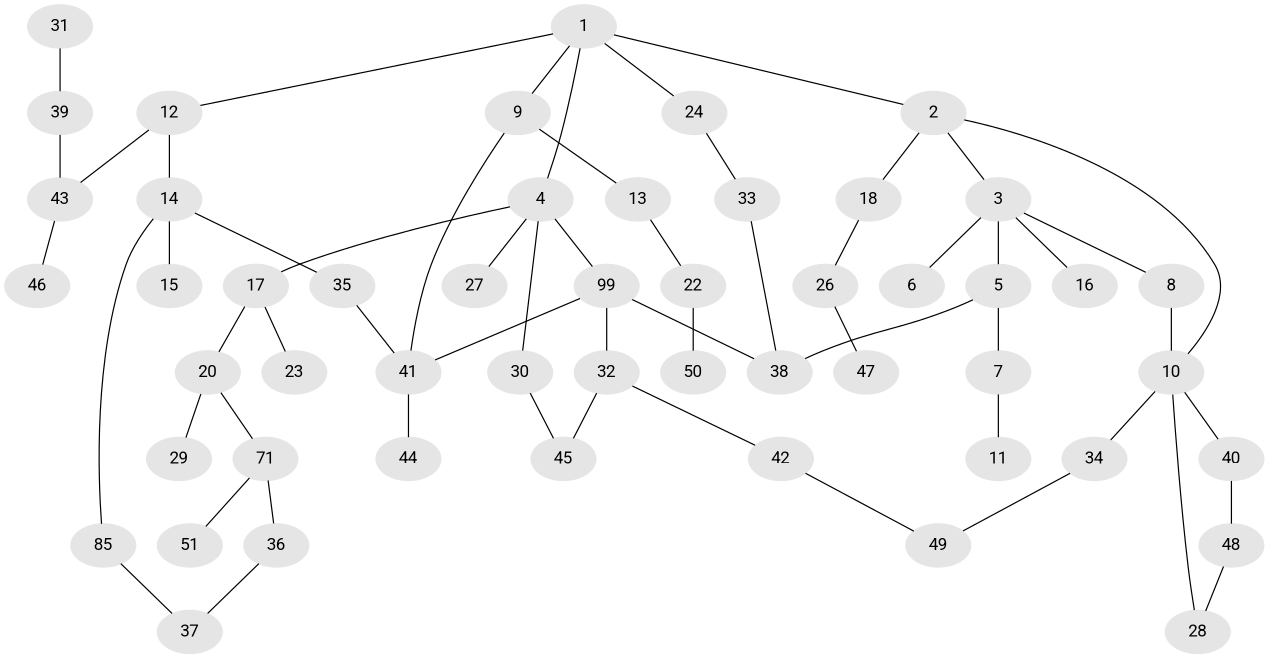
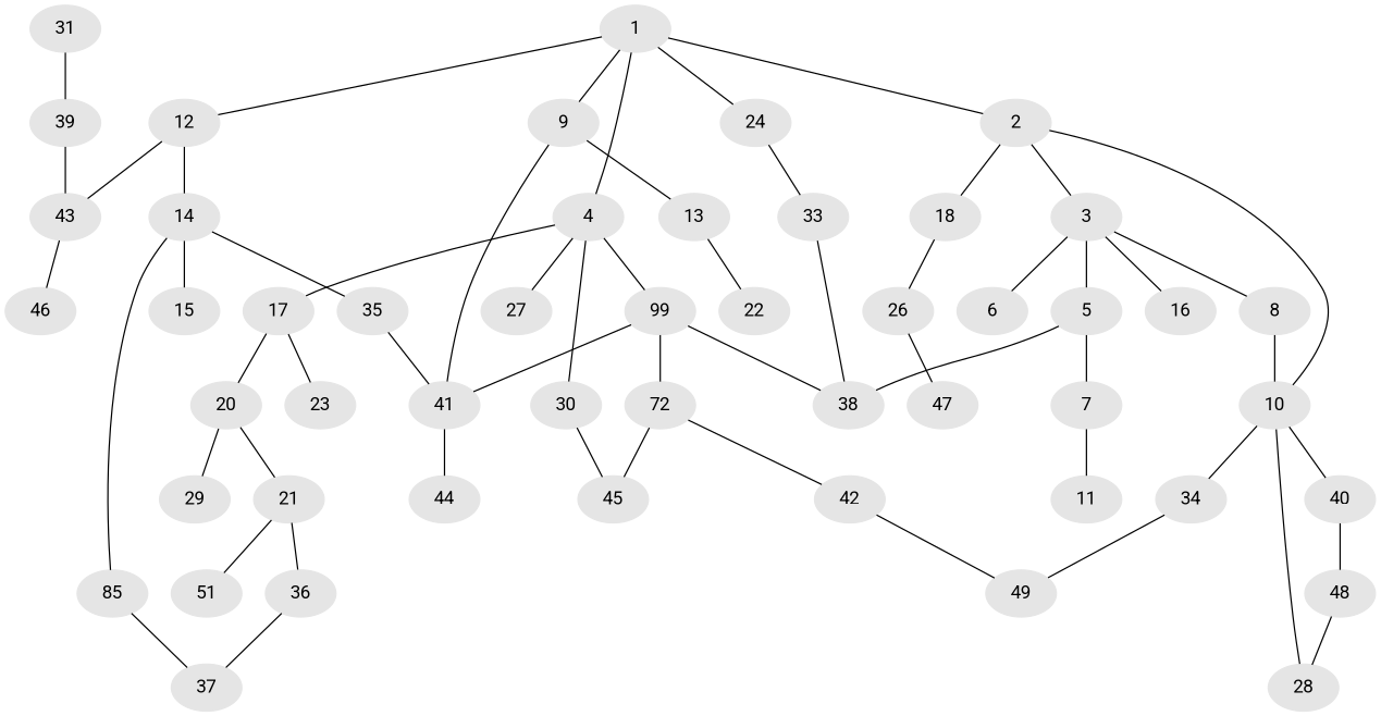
  graph {
    fontname=Roboto
    node [color=gray90 fontname=Roboto style=filled]
    edge [fontname=Roboto]
    1
    2
    4
    9
    12
    24
    3
    10
    18
    17
    n11 [label=99]
    27
    30
    13
    41
    14
    43
    33
    5
    6
    8
    16
    28
    34
    40
    26
    7
    38
    20
    23
-   32
+   32 [label=72]
    45
    11
    22
    44
    49
    48
    15
    n39 [label=85]
    35
    31
    39
-   50
    37
-   21 [label=71]
+   21
    29
    47
    42
    36
    51
    46
    1 -- 2
    1 -- 4
    1 -- 9
    1 -- 12
    1 -- 24
    2 -- 3
    2 -- 10
    2 -- 18
    4 -- 17
    4 -- n11
    4 -- 27
    4 -- 30
    9 -- 13
    9 -- 41
    12 -- 14
    12 -- 43
    24 -- 33
    3 -- 5
    3 -- 6
    3 -- 8
    3 -- 16
    10 -- 28
    10 -- 34
    10 -- 40
    18 -- 26
    17 -- 20
    17 -- 23
    n11 -- 41
    n11 -- 38
    n11 -- 32
    30 -- 45
    13 -- 22
    41 -- 44
    14 -- 15
    14 -- n39
    14 -- 35
    43 -- 46
    33 -- 38
    5 -- 7
    5 -- 38
    8 -- 10
    34 -- 49
    40 -- 48
    26 -- 47
    7 -- 11
    20 -- 21
    20 -- 29
    32 -- 45
    32 -- 42
-   22 -- 50
    48 -- 28
    n39 -- 37
    35 -- 41
    31 -- 39
    39 -- 43
    21 -- 36
    21 -- 51
    42 -- 49
    36 -- 37
  }
